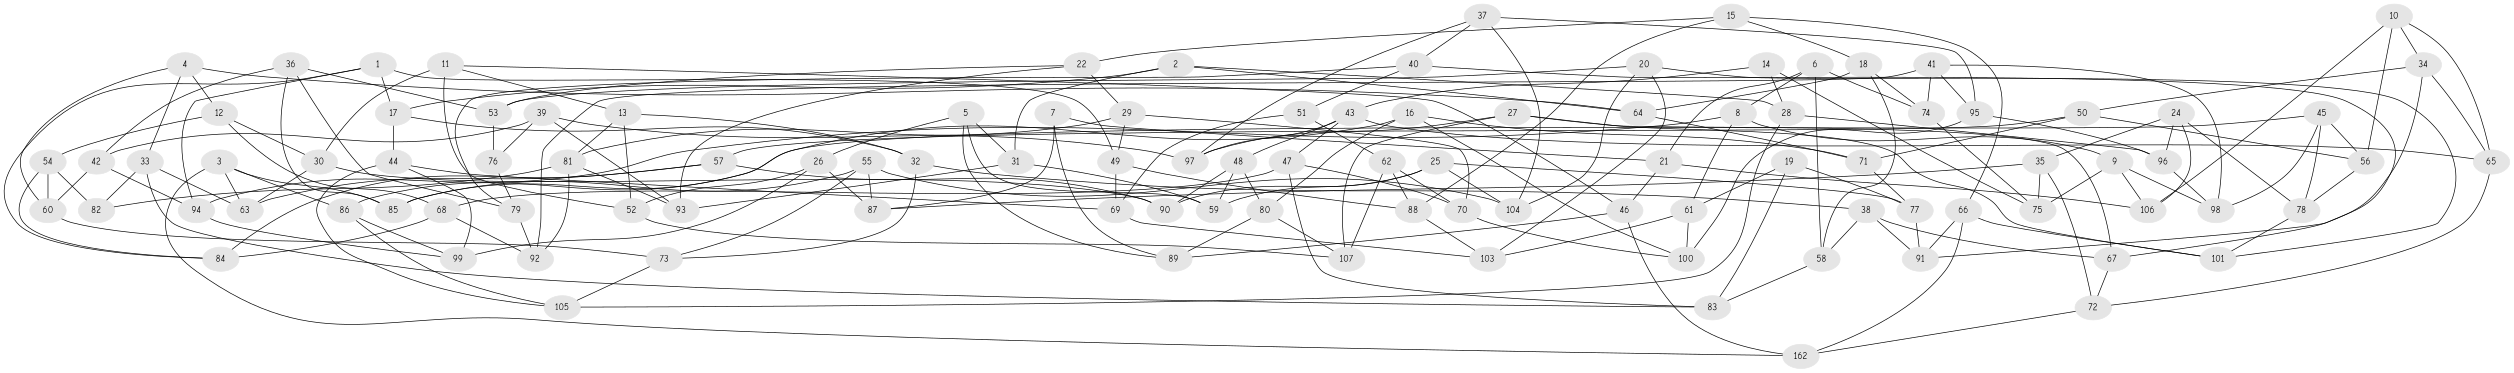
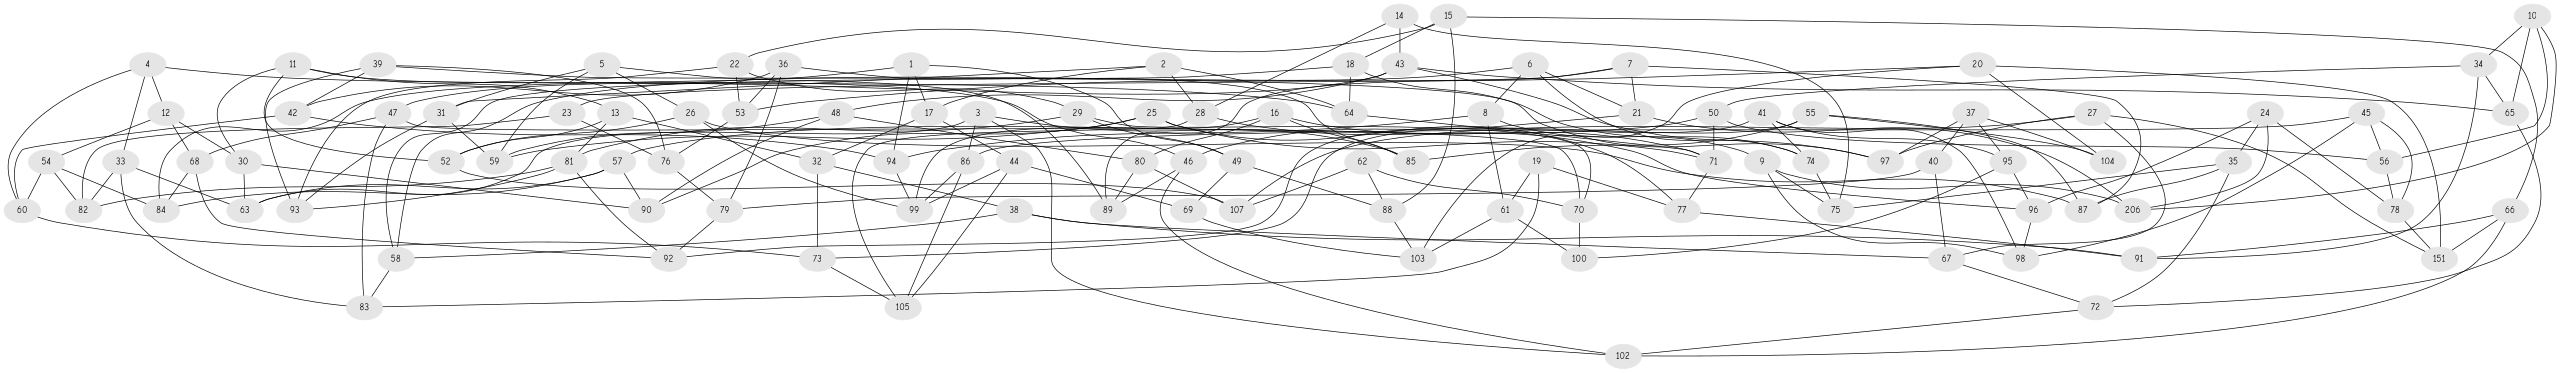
  graph {
    fontname="Comic Neue"
    node [color=gray90 fontname="Comic Neue" style=filled]
    edge [fontname="Comic Neue"]
    1
    17
    49
    84
    94
    32
    44
    88
    69
    99
    2
    28
    31
    64
    96
    105
    59
    93
    71
    3
    63
    85
    86
-   102 [label=162]
+   102
    4
    12
    33
    60
    30
    54
    68
    83
    82
    73
    5
    26
    89
    87
    52
    6
    8
    21
    58
    74
    9
    61
-   106
+   106 [label=206]
    46
    75
    7
+   23
    76
    98
    100
    103
    10
    34
    56
    65
    50
    91
    78
    72
    11
    13
    81
    90
    107
    92
    38
    14
    43
    48
    97
    47
    80
    15
    18
    22
    66
    53
    29
-   101
+   101 [label=151]
    16
    77
    19
-   51
    62
    20
    104
    70
    79
    24
    35
    25
    27
    67
    57
    36
    42
    37
    40
    95
    39
    41
    45
    55
    1 -- 17
    1 -- 49
    1 -- 84
    1 -- 94
    17 -- 32
    17 -- 44
    49 -- 88
    49 -- 69
    94 -- 99
    32 -- 73
    32 -- 38
    44 -- 69
    44 -- 99
    44 -- 105
    88 -- 103
    69 -- 103
    2 -- 17
    2 -- 28
    2 -- 31
    2 -- 64
    28 -- 96
    28 -- 105
    31 -- 59
    31 -- 93
    64 -- 71
    96 -- 98
    71 -- 77
    3 -- 63
    3 -- 85
    3 -- 86
    3 -- 102
    86 -- 99
    86 -- 105
    4 -- 64
    4 -- 12
    4 -- 33
    4 -- 60
    12 -- 30
    12 -- 54
    12 -- 68
    33 -- 63
    33 -- 83
    33 -- 82
    60 -- 73
    30 -- 63
    30 -- 90
    54 -- 84
    54 -- 60
    54 -- 82
    68 -- 84
    68 -- 92
    73 -- 105
    5 -- 31
    5 -- 59
    5 -- 26
    5 -- 89
    26 -- 99
    26 -- 87
    26 -- 52
    52 -- 107
    6 -- 8
    6 -- 21
    6 -- 58
    6 -- 74
    8 -- 94
    8 -- 9
    8 -- 61
    21 -- 106
    21 -- 46
    58 -- 83
    74 -- 75
    9 -- 106
    9 -- 75
    9 -- 98
    61 -- 100
    61 -- 103
    46 -- 102
    46 -- 89
    7 -- 89
    7 -- 87
    7 -- 21
+   7 -- 23
+   23 -- 82
+   23 -- 76
    76 -- 79
    10 -- 106
    10 -- 34
    10 -- 56
    10 -- 65
    34 -- 65
    34 -- 50
    34 -- 91
    56 -- 78
    65 -- 72
    50 -- 71
    50 -- 56
    50 -- 57
    78 -- 101
    72 -- 102
    11 -- 30
    11 -- 52
    11 -- 46
    11 -- 13
    13 -- 32
    13 -- 52
    13 -- 81
    81 -- 93
    81 -- 82
    81 -- 92
    38 -- 58
    38 -- 91
    38 -- 67
    14 -- 28
    14 -- 75
    14 -- 43
    43 -- 65
    43 -- 48
    43 -- 97
    43 -- 47
    48 -- 59
    48 -- 90
    48 -- 80
    47 -- 68
    47 -- 83
    47 -- 70
    80 -- 89
    80 -- 107
    15 -- 88
    15 -- 18
    15 -- 22
    15 -- 66
    18 -- 64
    18 -- 58
    18 -- 74
    22 -- 93
    22 -- 53
    22 -- 29
    66 -- 102
    66 -- 91
    66 -- 101
    53 -- 76
    29 -- 49
    29 -- 81
    29 -- 70
    16 -- 71
    16 -- 85
-   16 -- 100
+   16 -- 99
    16 -- 80
    77 -- 91
    19 -- 83
    19 -- 61
    19 -- 77
-   51 -- 69
-   51 -- 62
    62 -- 88
    62 -- 107
    62 -- 70
    20 -- 103
    20 -- 53
    20 -- 101
    20 -- 104
    70 -- 100
    79 -- 92
    24 -- 96
    24 -- 106
    24 -- 78
    24 -- 35
    35 -- 87
    35 -- 75
    35 -- 72
    25 -- 59
    25 -- 90
    25 -- 77
-   25 -- 104
+   25 -- 71
    27 -- 107
    27 -- 97
    27 -- 101
    27 -- 67
    67 -- 72
    57 -- 84
    57 -- 63
    57 -- 90
    36 -- 85
    36 -- 53
    36 -- 79
    36 -- 42
    42 -- 94
    42 -- 60
    37 -- 97
    37 -- 104
    37 -- 40
    37 -- 95
-   40 -- 51
    40 -- 79
    40 -- 67
    95 -- 96
    95 -- 100
    39 -- 93
    39 -- 76
    39 -- 97
    39 -- 42
    41 -- 74
    41 -- 98
    41 -- 92
    41 -- 95
    45 -- 86
    45 -- 98
    45 -- 56
    45 -- 78
    55 -- 85
    55 -- 73
    55 -- 87
    55 -- 104
  }
